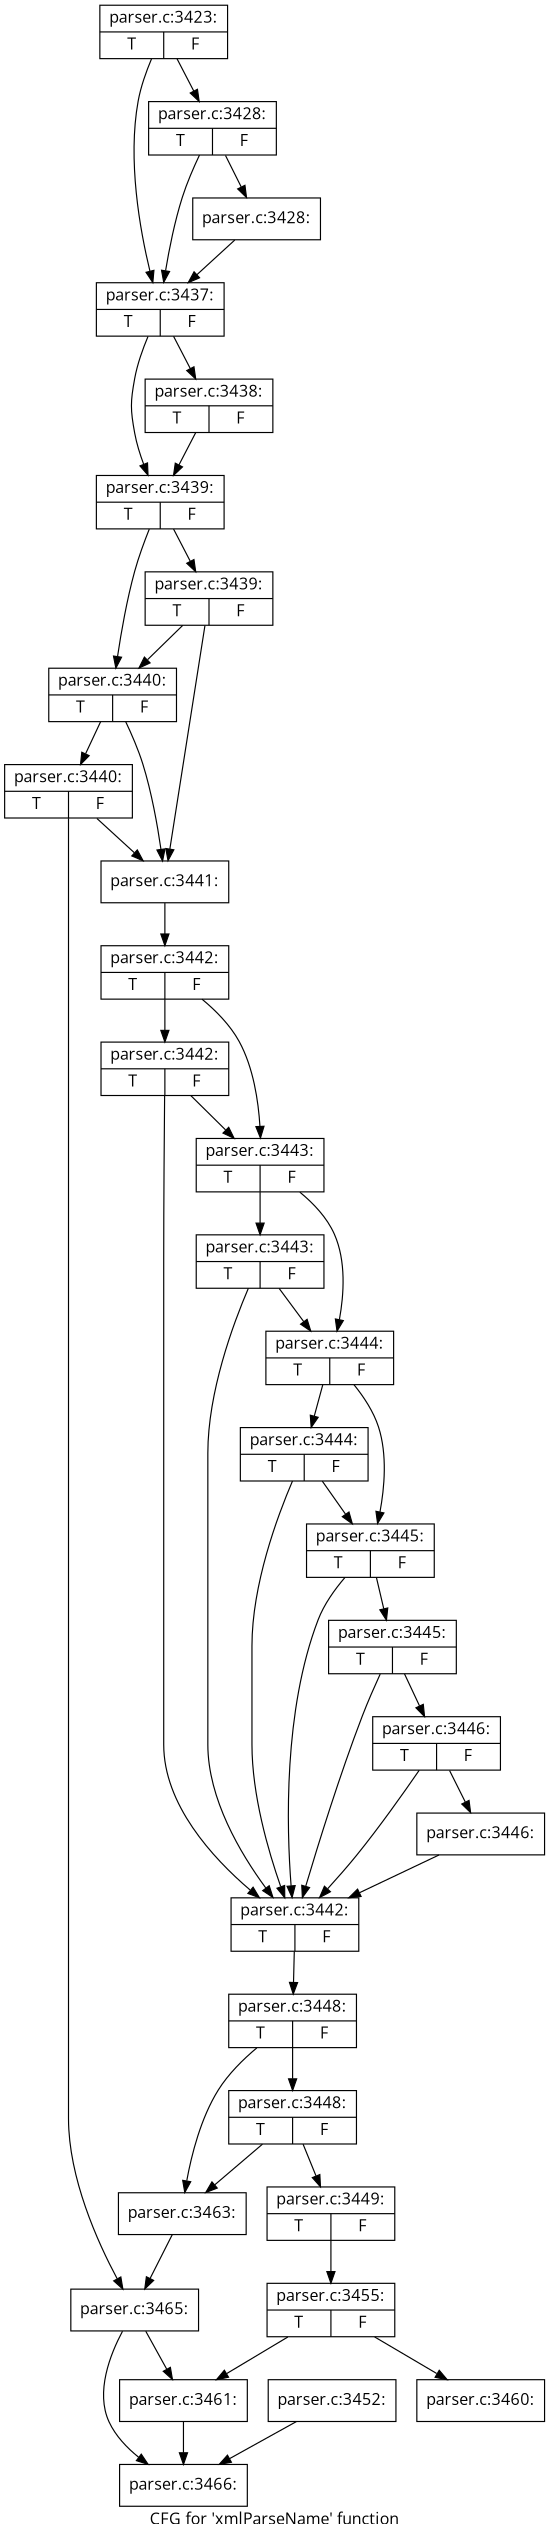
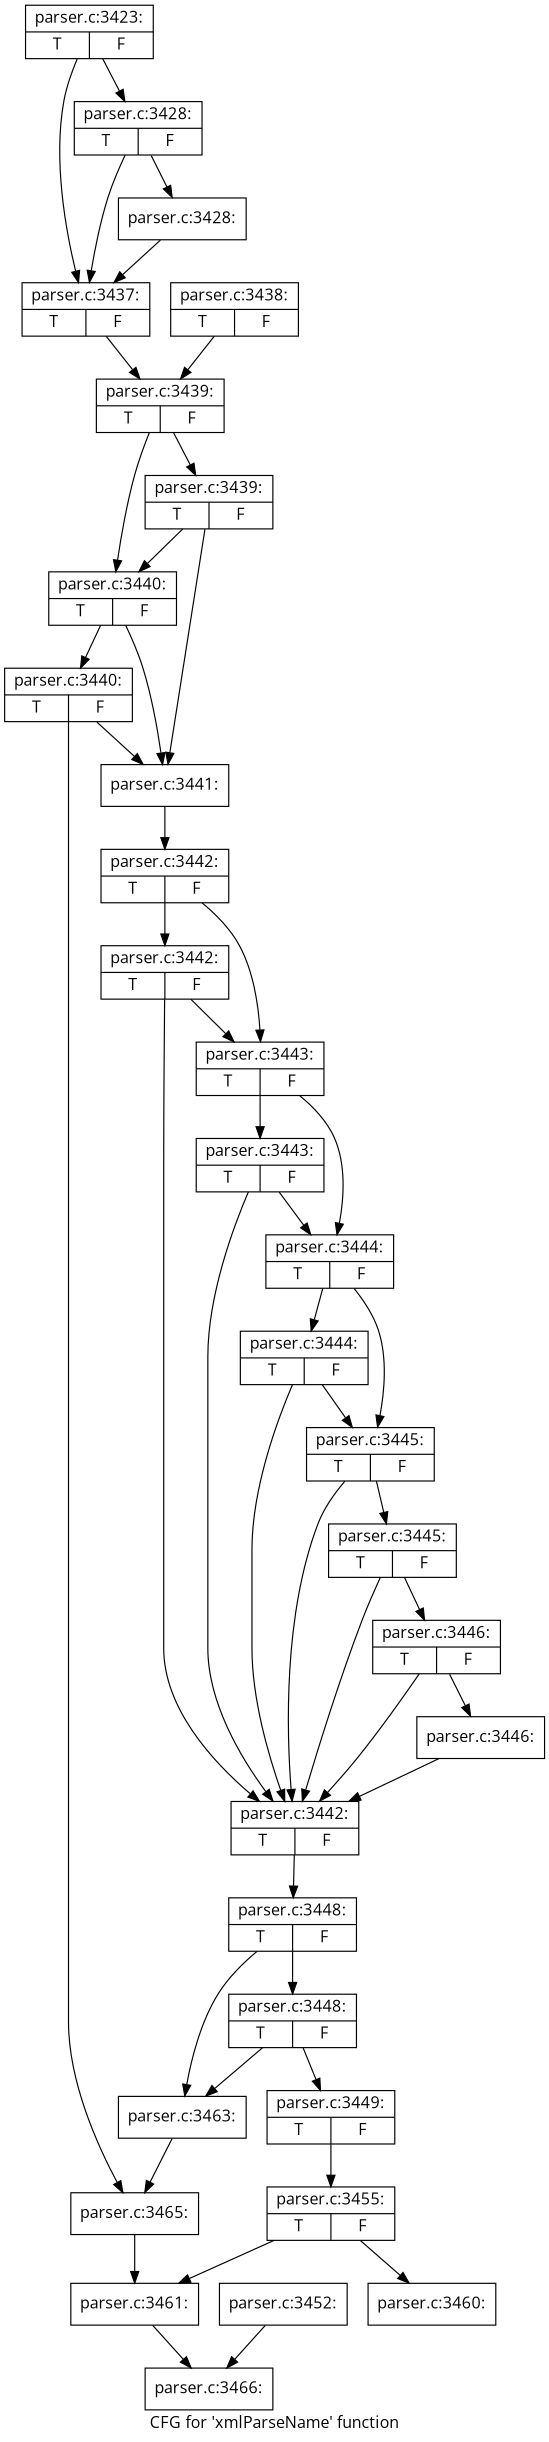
  digraph {
    fontname="Open Sans"
    label="CFG for 'xmlParseName' function"
    node [fontname="Open Sans" shape=record]
    edge [fontname="Open Sans"]
    n1 [label="{parser.c:3423:|{<s0>T|<s1>F}}"]
    n2 [label="{parser.c:3428:|{<s0>T|<s1>F}}"]
    n3 [label="{parser.c:3437:|{<s0>T|<s1>F}}"]
    n4 [label="{parser.c:3428:}"]
    n5 [label="{parser.c:3438:|{<s0>T|<s1>F}}"]
    n6 [label="{parser.c:3439:|{<s0>T|<s1>F}}"]
    n7 [label="{parser.c:3439:|{<s0>T|<s1>F}}"]
    n8 [label="{parser.c:3440:|{<s0>T|<s1>F}}"]
    n9 [label="{parser.c:3441:}"]
    n10 [label="{parser.c:3442:|{<s0>T|<s1>F}}"]
    n11 [label="{parser.c:3440:|{<s0>T|<s1>F}}"]
    n12 [label="{parser.c:3442:|{<s0>T|<s1>F}}"]
    n13 [label="{parser.c:3443:|{<s0>T|<s1>F}}"]
    n14 [label="{parser.c:3465:}"]
    n15 [label="{parser.c:3466:}"]
    n16 [label="{parser.c:3461:}"]
    n17 [label="{parser.c:3442:|{<s0>T|<s1>F}}"]
    n18 [label="{parser.c:3443:|{<s0>T|<s1>F}}"]
    n19 [label="{parser.c:3444:|{<s0>T|<s1>F}}"]
    n20 [label="{parser.c:3448:|{<s0>T|<s1>F}}"]
    n21 [label="{parser.c:3444:|{<s0>T|<s1>F}}"]
    n22 [label="{parser.c:3445:|{<s0>T|<s1>F}}"]
    n23 [label="{parser.c:3448:|{<s0>T|<s1>F}}"]
    n24 [label="{parser.c:3463:}"]
    n25 [label="{parser.c:3445:|{<s0>T|<s1>F}}"]
    n26 [label="{parser.c:3446:|{<s0>T|<s1>F}}"]
    n27 [label="{parser.c:3446:}"]
    n28 [label="{parser.c:3449:|{<s0>T|<s1>F}}"]
    n29 [label="{parser.c:3455:|{<s0>T|<s1>F}}"]
    n30 [label="{parser.c:3460:}"]
    n31 [label="{parser.c:3452:}"]
    n1 -> n2
    n1 -> n3
    n2 -> n3
    n2 -> n4
-   n3 -> n5
    n3 -> n6
    n4 -> n3
    n5 -> n6
    n6 -> n7
    n6 -> n8
    n7 -> n8
    n7 -> n9
    n8 -> n9
    n8 -> n11
    n9 -> n10
    n10 -> n12
    n10 -> n13
    n11 -> n9
    n11 -> n14
    n12 -> n13
    n12 -> n17
    n13 -> n18
    n13 -> n19
-   n14 -> n15
    n14 -> n16
    n16 -> n15
    n17 -> n20
    n18 -> n17
    n18 -> n19
    n19 -> n21
    n19 -> n22
    n20 -> n23
    n20 -> n24
    n21 -> n17
    n21 -> n22
    n22 -> n17
    n22 -> n25
    n23 -> n24
    n23 -> n28
    n24 -> n14
    n25 -> n17
    n25 -> n26
    n26 -> n17
    n26 -> n27
    n27 -> n17
    n28 -> n29
    n29 -> n16
    n29 -> n30
    n31 -> n15
  }
